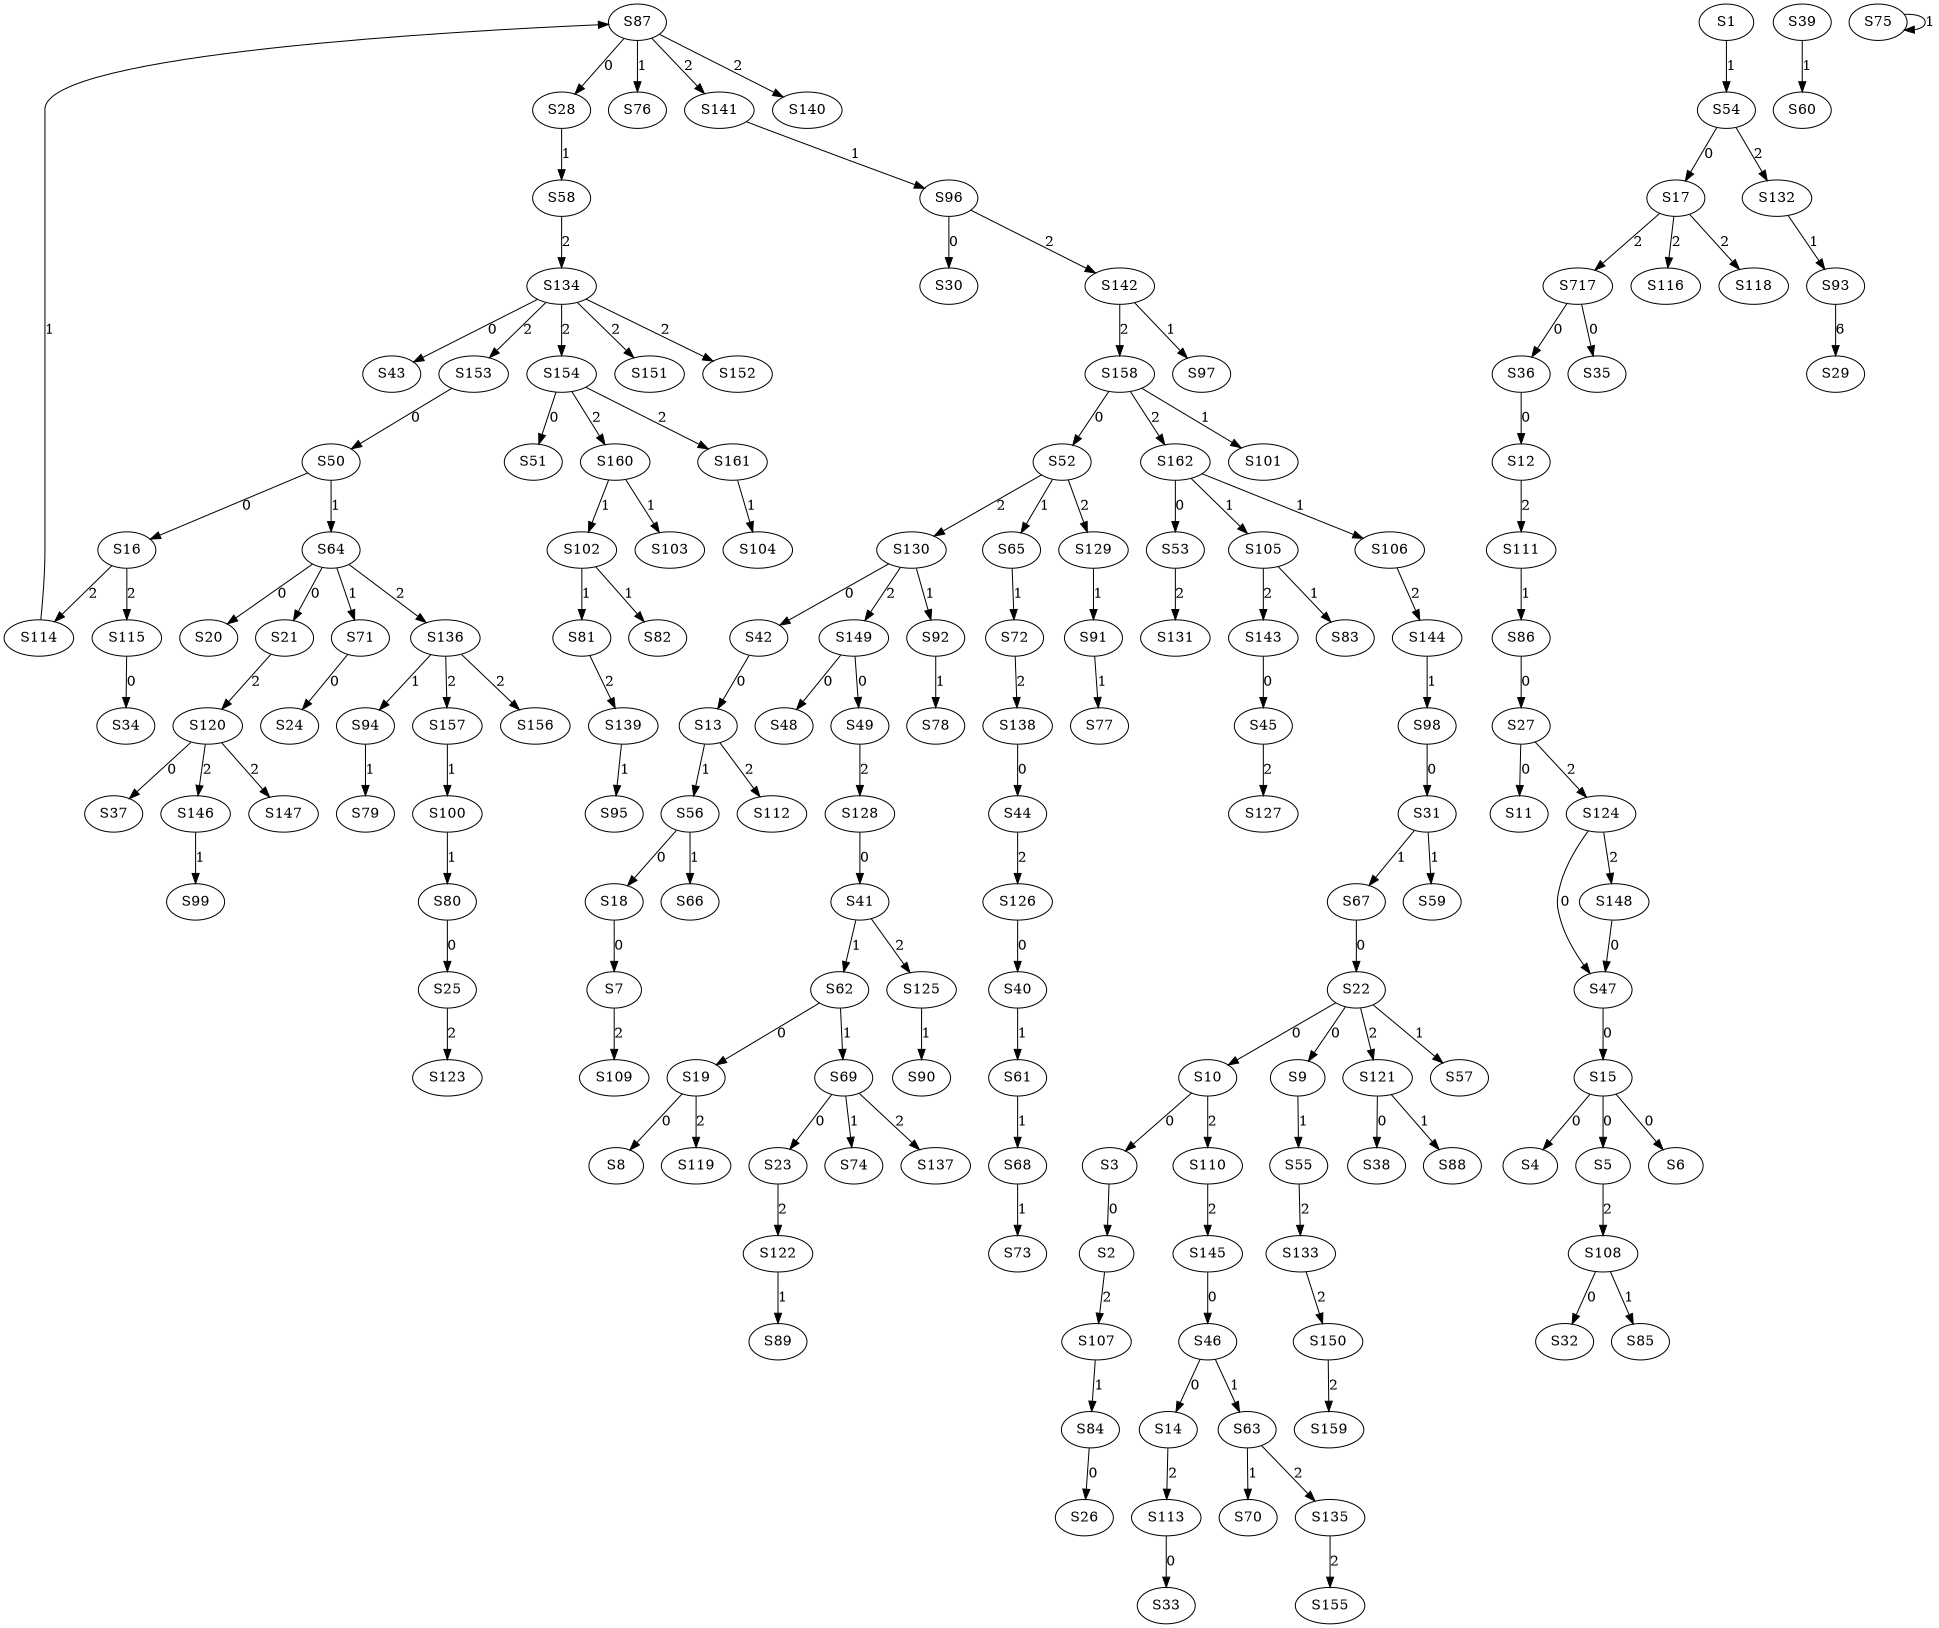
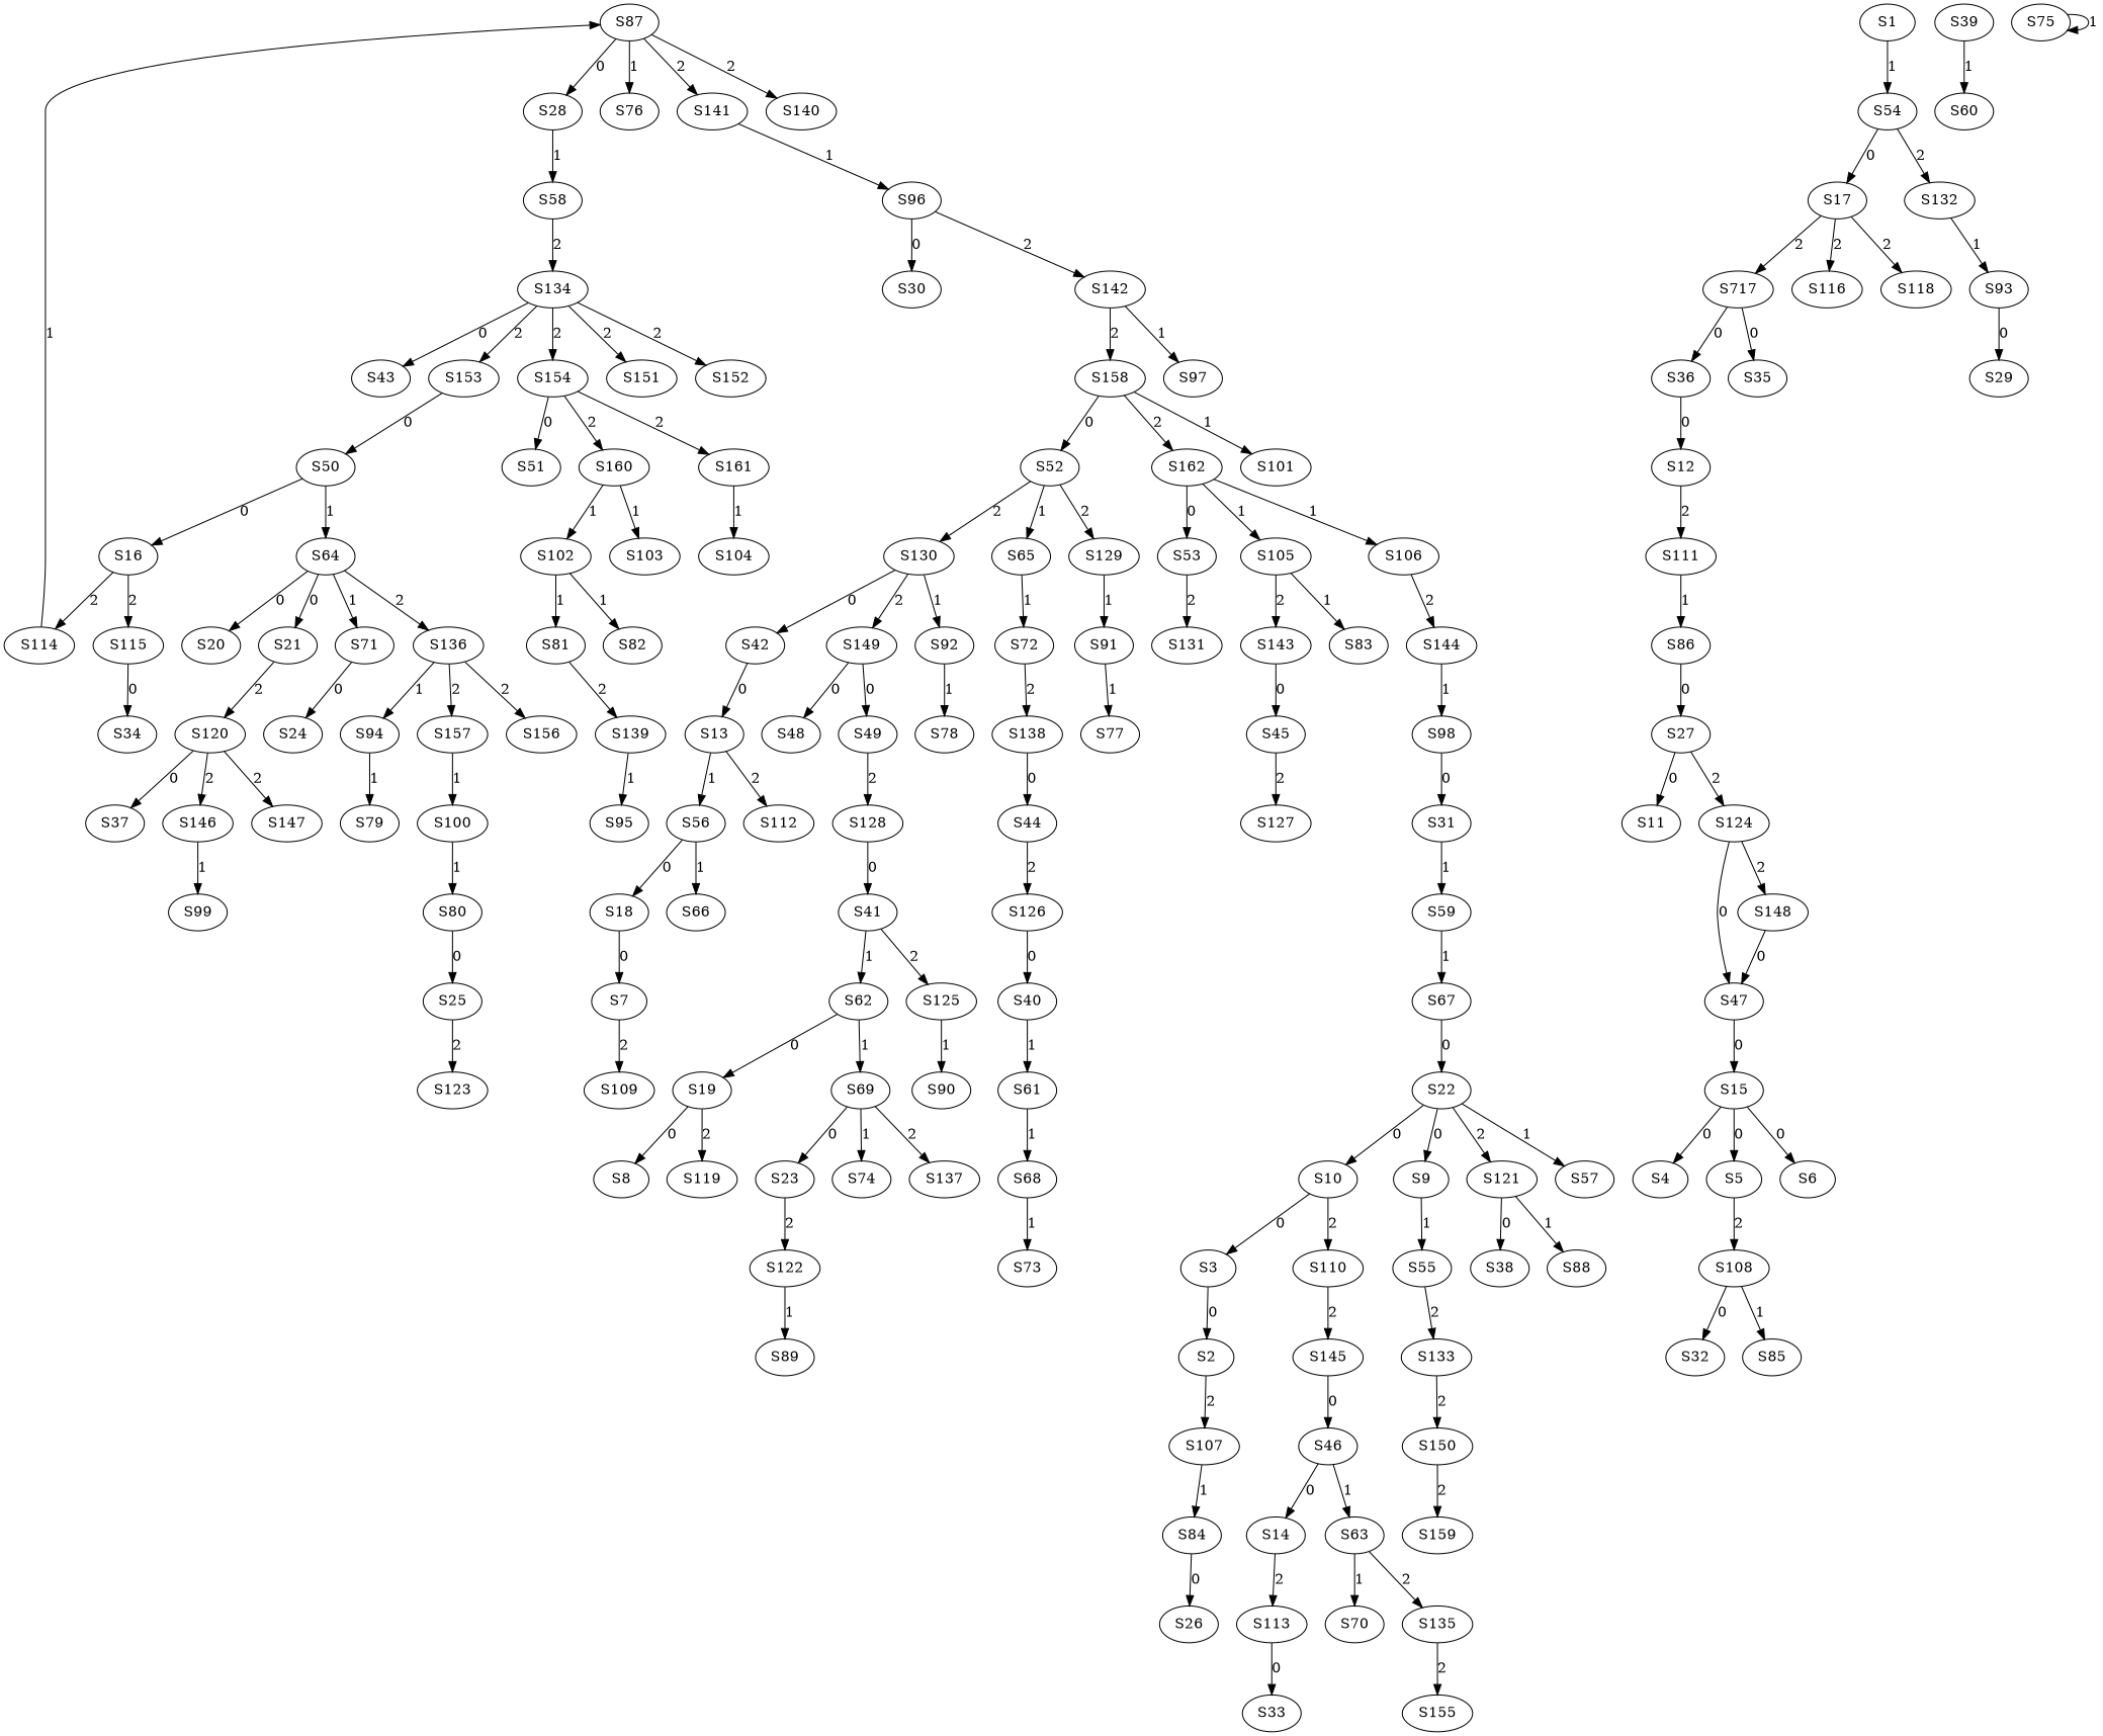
  strict digraph {
    S3
    S2
    S107
    S84
    S10
    S110
    S145
    S15
    S4
    S5
    S6
    S108
    S32
    S85
    S18
    S7
    S109
    S19
    S8
    S119
    S22
    S9
    S121
    S57
    S55
    S38
    S88
    S133
    S27
    S11
    S124
    S47
    S148
    S36
    S12
    S111
    S86
    S42
    S13
    S56
    S112
    S66
    S46
    S14
    S63
    S113
    S70
    S135
    S33
    S50
    S16
    S64
    S115
    S114
    S20
    S21
    S71
    S136
    S34
    S87
    S54
    S17
    S132
    n64 [label=S717]
    S116
    S118
    S93
    S35
    S62
    S69
    S23
    S74
    S137
    S120
    S24
    S94
    S157
    S156
    S37
    S146
    S147
    S67
    S122
    S89
    S80
    S25
    S123
    S26
    S28
    S76
    S141
    S140
    S58
    S96
    S134
    S29
    S30
    S142
    S158
    S97
    S98
    S31
    S59
    S99
    S39
    S60
    S126
    S40
    S61
    S68
    S128
    S41
    S125
    S90
    S130
    S149
    S92
    S48
    S49
    S78
    S43
    S153
    S154
    S151
    S152
    S51
    S160
    S161
    S138
    S44
    S143
    S45
    S127
    S102
    S103
    S104
    S52
    S162
    S101
    S65
    S129
    S53
    S105
    S106
    S72
    S91
    S131
    S83
    S144
    S1
    S150
    S73
    S155
    S75
    S77
    S79
    S100
    S81
    S82
    S139
    S95
    S159
    S3 -> S2 [label=0]
    S2 -> S107 [label=2]
    S107 -> S84 [label=1]
    S84 -> S26 [label=0]
    S10 -> S3 [label=0]
    S10 -> S110 [label=2]
    S110 -> S145 [label=2]
    S145 -> S46 [label=0]
    S15 -> S4 [label=0]
    S15 -> S5 [label=0]
    S15 -> S6 [label=0]
    S5 -> S108 [label=2]
    S108 -> S32 [label=0]
    S108 -> S85 [label=1]
    S18 -> S7 [label=0]
    S7 -> S109 [label=2]
    S19 -> S8 [label=0]
    S19 -> S119 [label=2]
    S22 -> S10 [label=0]
    S22 -> S9 [label=0]
    S22 -> S121 [label=2]
    S22 -> S57 [label=1]
    S9 -> S55 [label=1]
    S121 -> S38 [label=0]
    S121 -> S88 [label=1]
    S55 -> S133 [label=2]
    S133 -> S150 [label=2]
    S27 -> S11 [label=0]
    S27 -> S124 [label=2]
    S124 -> S47 [label=0]
    S124 -> S148 [label=2]
    S47 -> S15 [label=0]
    S148 -> S47 [label=0]
    S36 -> S12 [label=0]
    S12 -> S111 [label=2]
    S111 -> S86 [label=1]
    S86 -> S27 [label=0]
    S42 -> S13 [label=0]
    S13 -> S56 [label=1]
    S13 -> S112 [label=2]
    S56 -> S18 [label=0]
    S56 -> S66 [label=1]
    S46 -> S14 [label=0]
    S46 -> S63 [label=1]
    S14 -> S113 [label=2]
    S63 -> S70 [label=1]
    S63 -> S135 [label=2]
    S113 -> S33 [label=0]
    S135 -> S155 [label=2]
    S50 -> S16 [label=0]
    S50 -> S64 [label=1]
    S16 -> S115 [label=2]
    S16 -> S114 [label=2]
    S64 -> S20 [label=0]
    S64 -> S21 [label=0]
    S64 -> S71 [label=1]
    S64 -> S136 [label=2]
    S115 -> S34 [label=0]
    S114 -> S87 [label=1]
    S21 -> S120 [label=2]
    S71 -> S24 [label=0]
    S136 -> S94 [label=1]
    S136 -> S157 [label=2]
    S136 -> S156 [label=2]
    S87 -> S28 [label=0]
    S87 -> S76 [label=1]
    S87 -> S141 [label=2]
    S87 -> S140 [label=2]
    S54 -> S17 [label=0]
    S54 -> S132 [label=2]
    S17 -> n64 [label=2]
    S17 -> S116 [label=2]
    S17 -> S118 [label=2]
    S132 -> S93 [label=1]
    n64 -> S36 [label=0]
    n64 -> S35 [label=0]
-   S93 -> S29 [label=6]
+   S93 -> S29 [label=0]
    S62 -> S19 [label=0]
    S62 -> S69 [label=1]
    S69 -> S23 [label=0]
    S69 -> S74 [label=1]
    S69 -> S137 [label=2]
    S23 -> S122 [label=2]
    S120 -> S37 [label=0]
    S120 -> S146 [label=2]
    S120 -> S147 [label=2]
    S94 -> S79 [label=1]
    S157 -> S100 [label=1]
    S146 -> S99 [label=1]
    S67 -> S22 [label=0]
    S122 -> S89 [label=1]
    S80 -> S25 [label=0]
    S25 -> S123 [label=2]
    S28 -> S58 [label=1]
    S141 -> S96 [label=1]
    S58 -> S134 [label=2]
    S96 -> S30 [label=0]
    S96 -> S142 [label=2]
    S134 -> S43 [label=0]
    S134 -> S153 [label=2]
    S134 -> S154 [label=2]
    S134 -> S151 [label=2]
    S134 -> S152 [label=2]
    S142 -> S158 [label=2]
    S142 -> S97 [label=1]
    S158 -> S52 [label=0]
    S158 -> S162 [label=2]
    S158 -> S101 [label=1]
    S98 -> S31 [label=0]
    S31 -> S59 [label=1]
-   S31 -> S67 [label=1]
+   S59 -> S67 [label=1]
    S39 -> S60 [label=1]
    S126 -> S40 [label=0]
    S40 -> S61 [label=1]
    S61 -> S68 [label=1]
    S68 -> S73 [label=1]
    S128 -> S41 [label=0]
    S41 -> S62 [label=1]
    S41 -> S125 [label=2]
    S125 -> S90 [label=1]
    S130 -> S42 [label=0]
    S130 -> S149 [label=2]
    S130 -> S92 [label=1]
    S149 -> S48 [label=0]
    S149 -> S49 [label=0]
    S92 -> S78 [label=1]
    S49 -> S128 [label=2]
    S153 -> S50 [label=0]
    S154 -> S51 [label=0]
    S154 -> S160 [label=2]
    S154 -> S161 [label=2]
    S160 -> S102 [label=1]
    S160 -> S103 [label=1]
    S161 -> S104 [label=1]
    S138 -> S44 [label=0]
    S44 -> S126 [label=2]
    S143 -> S45 [label=0]
    S45 -> S127 [label=2]
    S102 -> S81 [label=1]
    S102 -> S82 [label=1]
    S52 -> S130 [label=2]
    S52 -> S65 [label=1]
    S52 -> S129 [label=2]
    S162 -> S53 [label=0]
    S162 -> S105 [label=1]
    S162 -> S106 [label=1]
    S65 -> S72 [label=1]
    S129 -> S91 [label=1]
    S53 -> S131 [label=2]
    S105 -> S143 [label=2]
    S105 -> S83 [label=1]
    S106 -> S144 [label=2]
    S72 -> S138 [label=2]
    S91 -> S77 [label=1]
    S144 -> S98 [label=1]
    S1 -> S54 [label=1]
    S150 -> S159 [label=2]
    S75 -> S75 [label=1]
    S100 -> S80 [label=1]
    S81 -> S139 [label=2]
    S139 -> S95 [label=1]
  }
